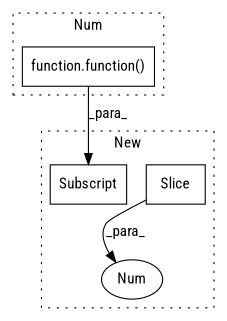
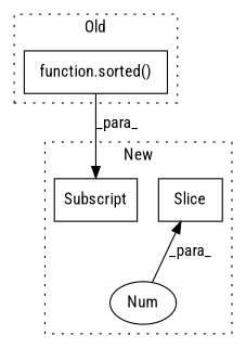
  digraph {
    fontname="Roboto Condensed"
    node [fontname="Roboto Condensed" s=37175 shape=box]
    edge [fontname="Roboto Condensed" style=solid]
    n1 [a=80 l=2 label=Slice]
    n2 [a=76 l=1 label=Num shape=ellipse]
    n3 [a=63 l="11,0" label=Subscript s="37167,0"]
-   n4 [a=75 l="7,1" label="function.function()" s="27365,27418"]
+   n4 [a=75 l="7,1" label="function.sorted()" s="27365,27418"]
    subgraph cluster_1 {
      label=New
      style=dotted
      n1
      n2
      n3
    }
    subgraph cluster_2 {
-     label=Num
+     label=Old
      style=dotted
      n4
    }
-   n1 -> n2 [label=_para_]
+   n2 -> n1 [label=_para_]
    n4 -> n3 [label=_para_]
  }
